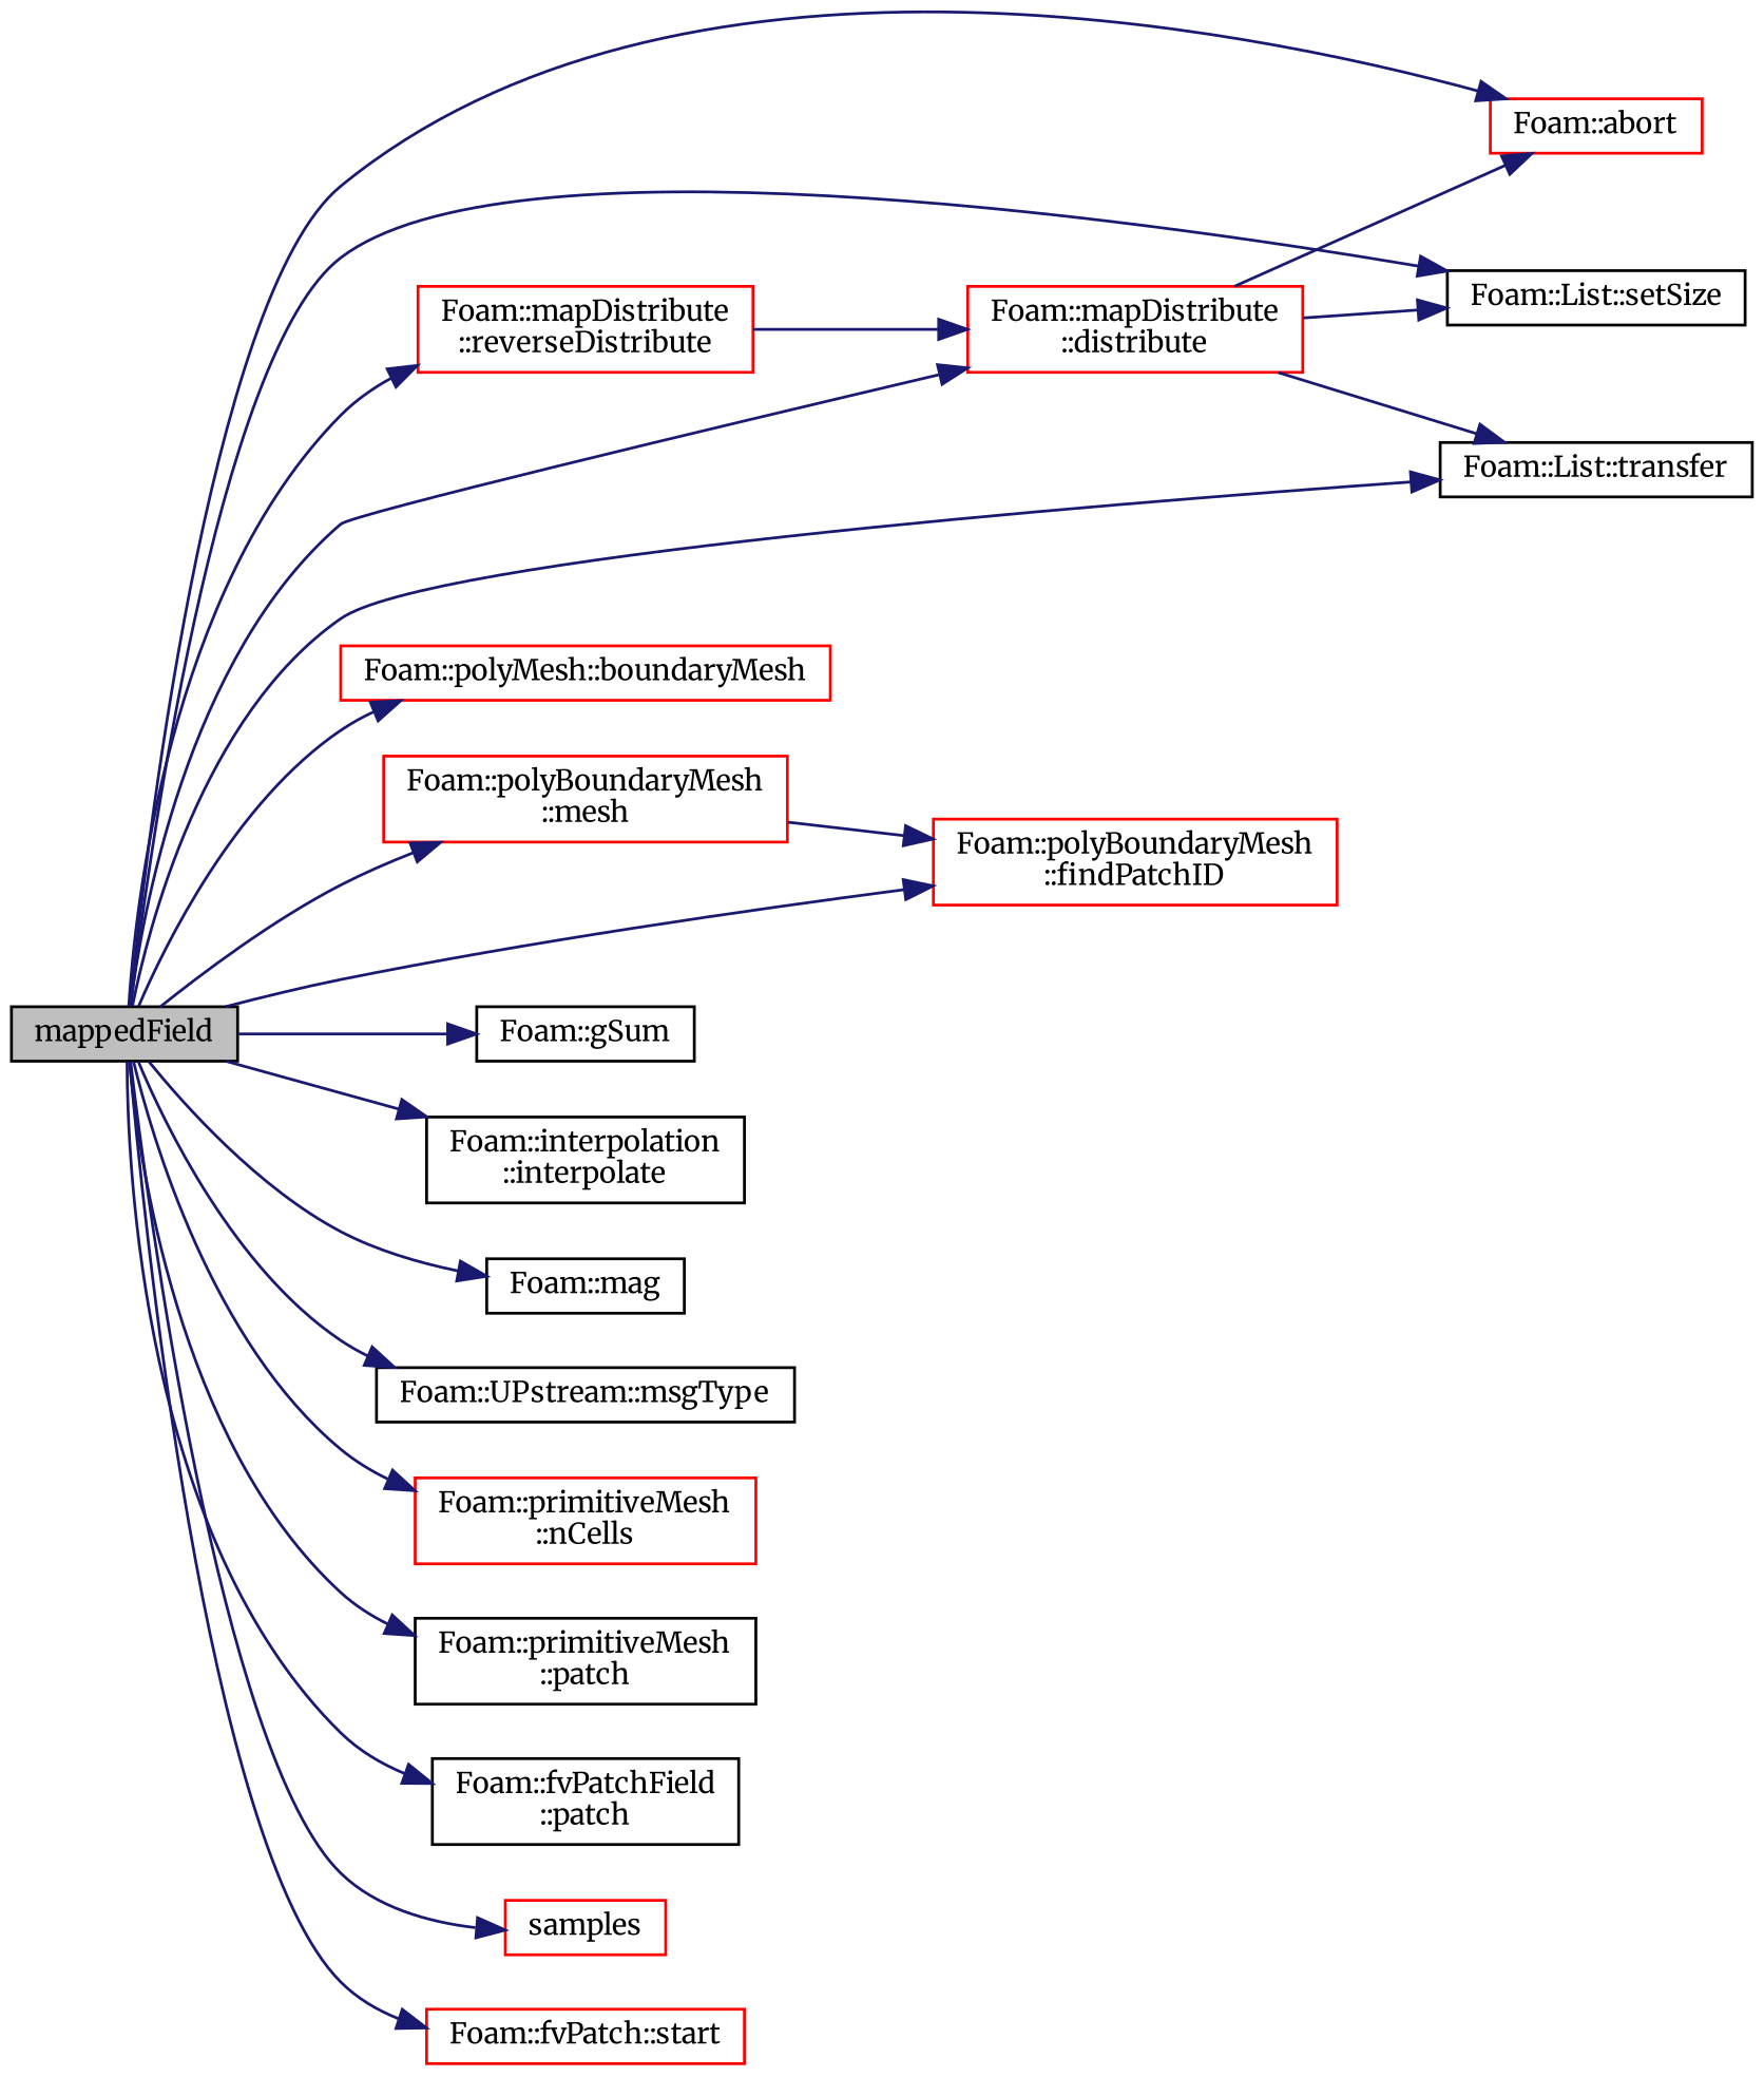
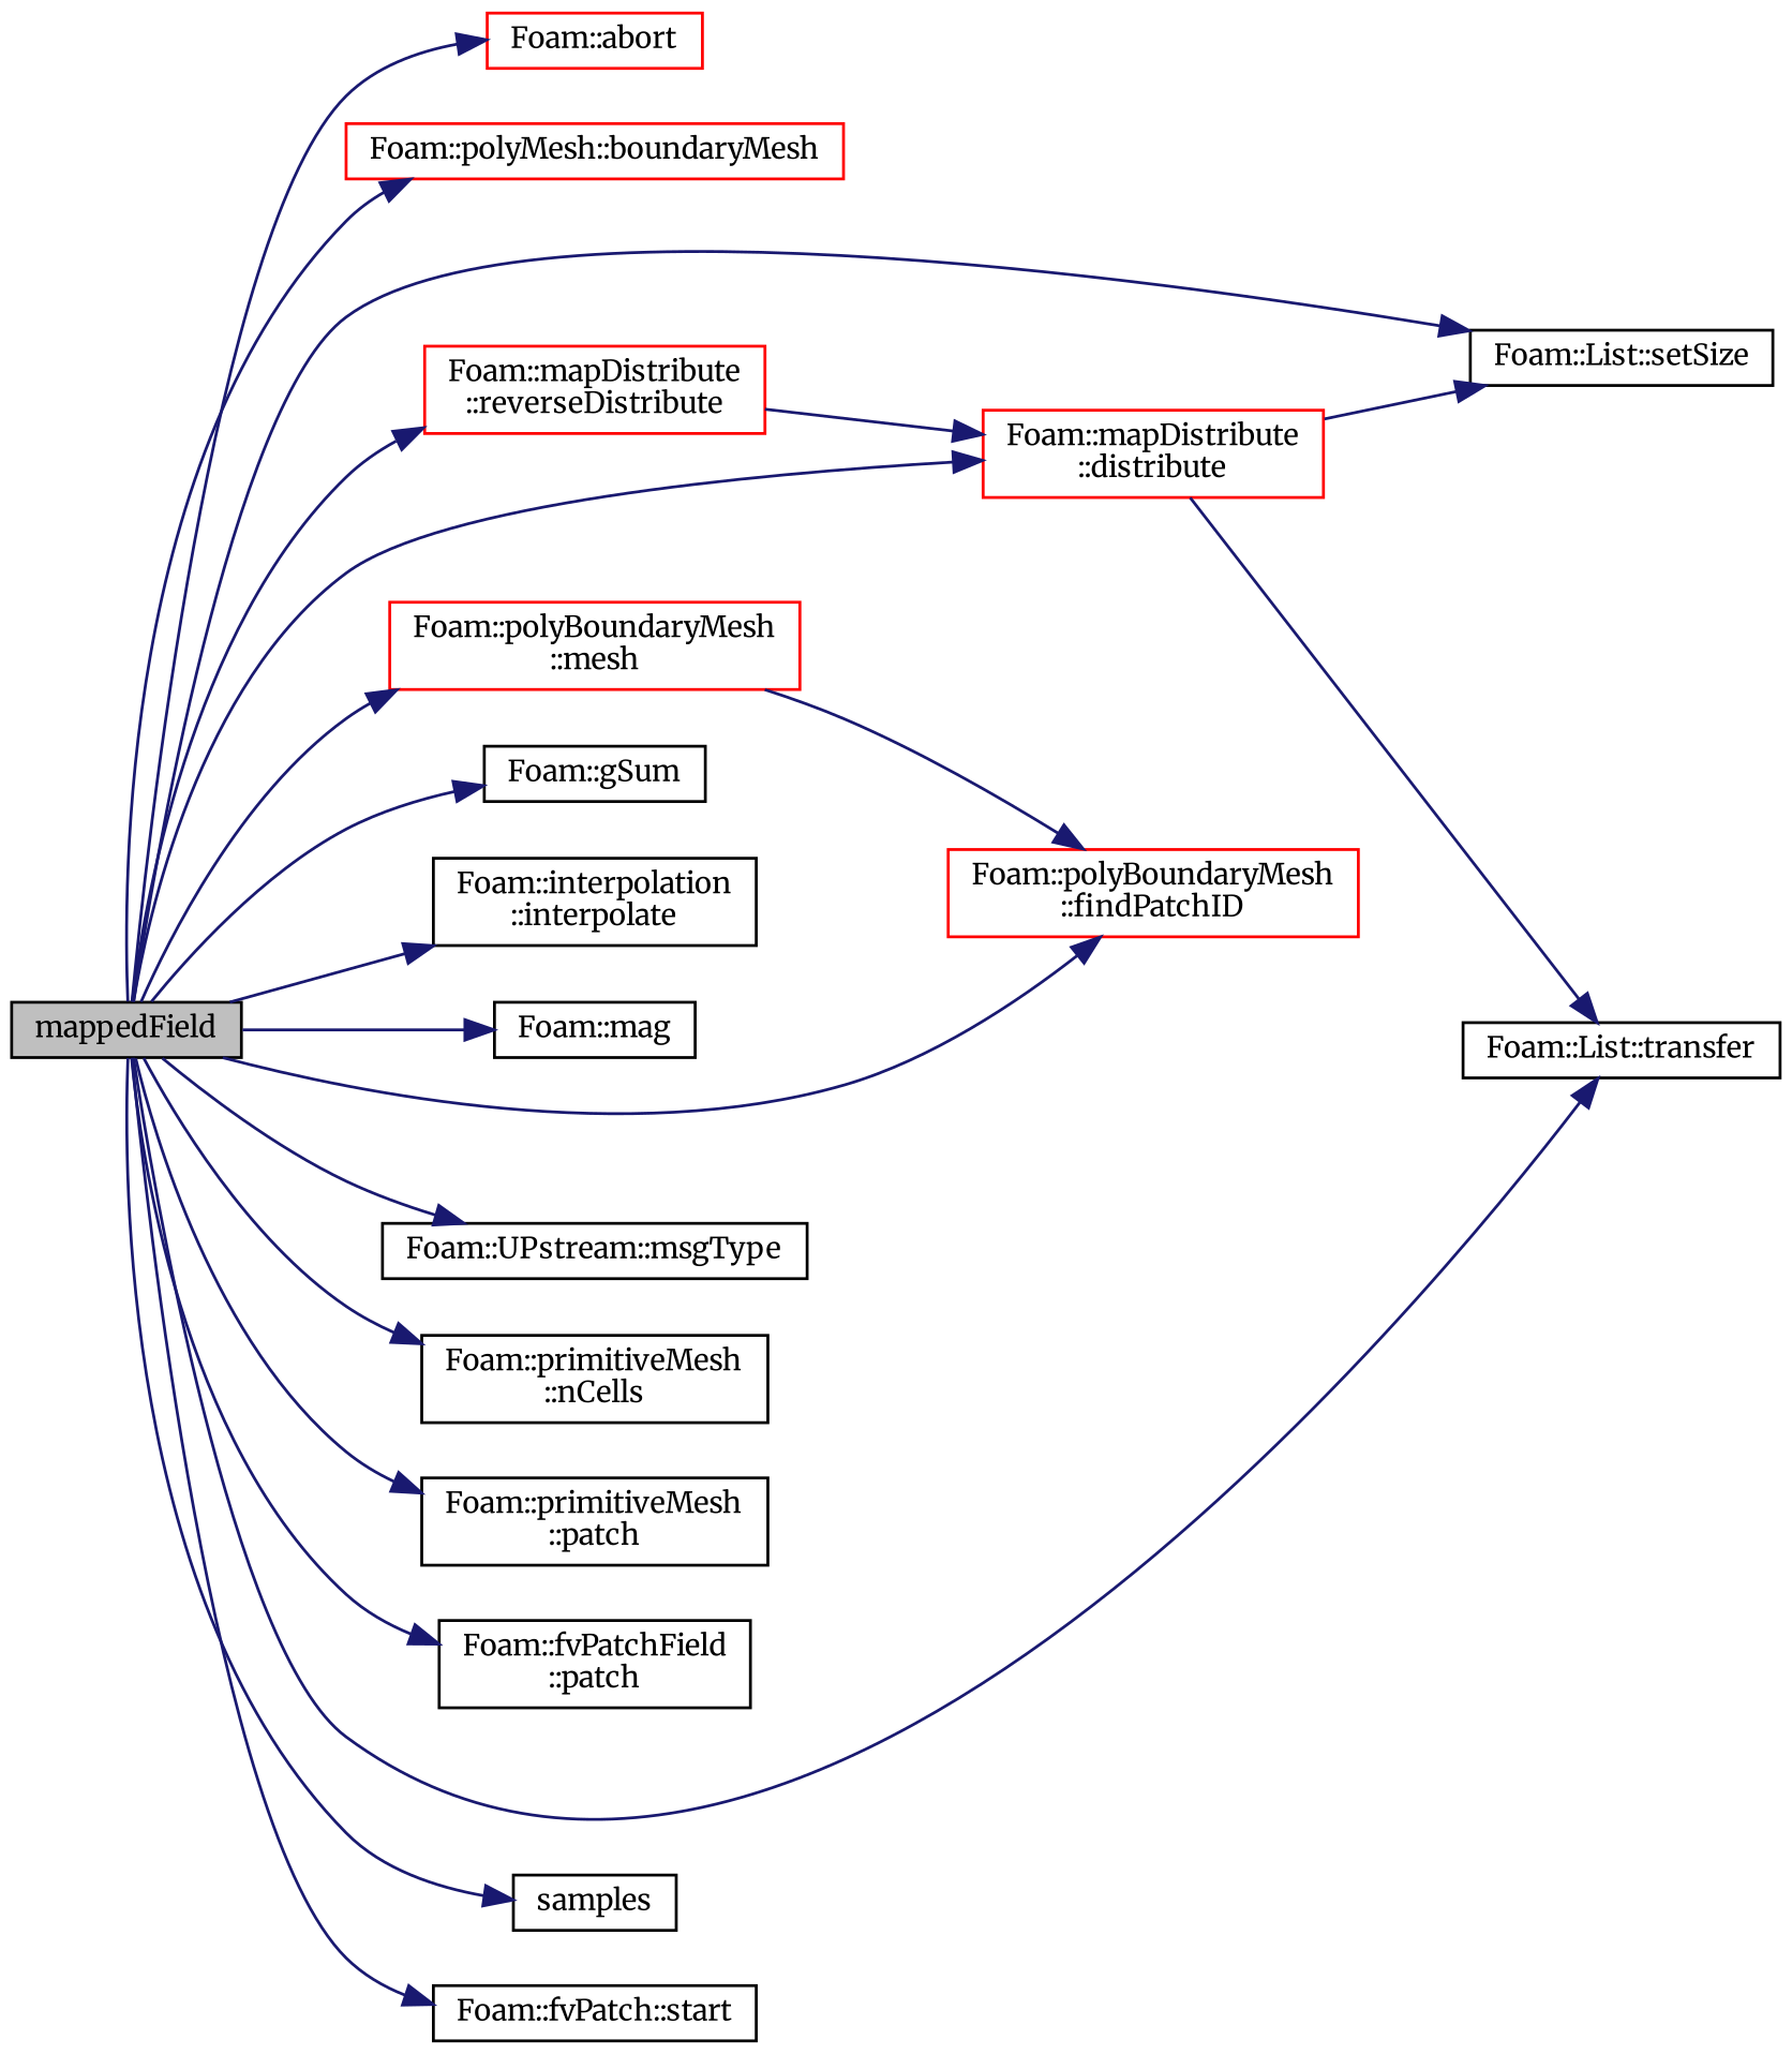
  digraph {
    fontname=Merriweather
    rankdir=LR
    node [color=black fontname=Merriweather fontsize=10 shape=record]
    edge [color=midnightblue fontname=Merriweather fontsize=10 labelfontname=FreeSans labelfontsize=10 style=solid]
    n1 [fillcolor=grey75 fontcolor=black height=0.2 label=mappedField style=filled width=0.4]
    n2 [color=red height=0.2 label="Foam::abort" width=0.4]
    n3 [color=red height=0.2 label="Foam::polyMesh::boundaryMesh" width=0.4]
    n4 [color=red height=0.2 label="Foam::mapDistribute\l::distribute" width=0.4]
    n5 [height=0.2 label="Foam::List::setSize" width=0.4]
    n6 [height=0.2 label="Foam::List::transfer" width=0.4]
    n7 [color=red height=0.2 label="Foam::polyBoundaryMesh\l::findPatchID" width=0.4]
    n8 [height=0.2 label="Foam::gSum" width=0.4]
    n9 [height=0.2 label="Foam::interpolation\l::interpolate" width=0.4]
    n10 [height=0.2 label="Foam::mag" width=0.4]
    n11 [color=red height=0.2 label="Foam::polyBoundaryMesh\l::mesh" width=0.4]
    n12 [height=0.2 label="Foam::UPstream::msgType" width=0.4]
-   n13 [color=red height=0.2 label="Foam::primitiveMesh\l::nCells" width=0.4]
+   n13 [height=0.2 label="Foam::primitiveMesh\l::nCells" width=0.4]
    n14 [height=0.2 label="Foam::primitiveMesh\l::patch" width=0.4]
    n15 [height=0.2 label="Foam::fvPatchField\l::patch" width=0.4]
    n16 [color=red height=0.2 label="Foam::mapDistribute\l::reverseDistribute" width=0.4]
-   n17 [color=red height=0.2 label=samples width=0.4]
-   n18 [color=red height=0.2 label="Foam::fvPatch::start" width=0.4]
+   n17 [height=0.2 label=samples width=0.4]
+   n18 [height=0.2 label="Foam::fvPatch::start" width=0.4]
    n1 -> n2
    n1 -> n3
    n1 -> n4
    n1 -> n5
    n1 -> n6
    n1 -> n7
    n1 -> n8
    n1 -> n9
    n1 -> n10
    n1 -> n11
    n1 -> n12
    n1 -> n13
    n1 -> n14
    n1 -> n15
    n1 -> n16
    n1 -> n17
    n1 -> n18
-   n4 -> n2
    n4 -> n5
    n4 -> n6
    n11 -> n7
    n16 -> n4
  }
